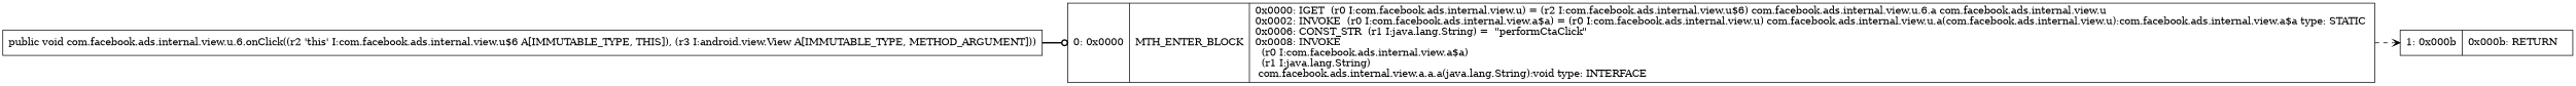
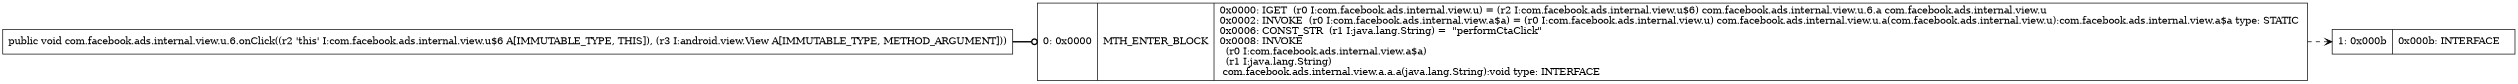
  digraph {
    rankdir=LR
    node [shape=record]
    n1 [label="{0\:\ 0x0000|MTH_ENTER_BLOCK\l|0x0000: IGET  (r0 I:com.facebook.ads.internal.view.u) = (r2 I:com.facebook.ads.internal.view.u$6) com.facebook.ads.internal.view.u.6.a com.facebook.ads.internal.view.u \l0x0002: INVOKE  (r0 I:com.facebook.ads.internal.view.a$a) = (r0 I:com.facebook.ads.internal.view.u) com.facebook.ads.internal.view.u.a(com.facebook.ads.internal.view.u):com.facebook.ads.internal.view.a$a type: STATIC \l0x0006: CONST_STR  (r1 I:java.lang.String) =  \"performCtaClick\" \l0x0008: INVOKE  \l  (r0 I:com.facebook.ads.internal.view.a$a)\l  (r1 I:java.lang.String)\l com.facebook.ads.internal.view.a.a.a(java.lang.String):void type: INTERFACE \l}"]
-   n2 [label="{1\:\ 0x000b|0x000b: RETURN   \l}"]
+   n2 [label="{1\:\ 0x000b|0x000b: INTERFACE   \l}"]
    n3 [label="{public void com.facebook.ads.internal.view.u.6.onClick((r2 'this' I:com.facebook.ads.internal.view.u$6 A[IMMUTABLE_TYPE, THIS]), (r3 I:android.view.View A[IMMUTABLE_TYPE, METHOD_ARGUMENT])) }"]
    n1 -> n2 [style=dashed arrowhead=vee]
    n3 -> n1 [style=bold arrowhead=odot]
  }
